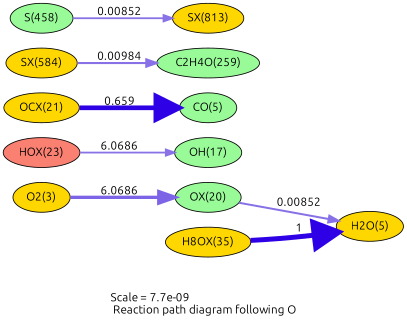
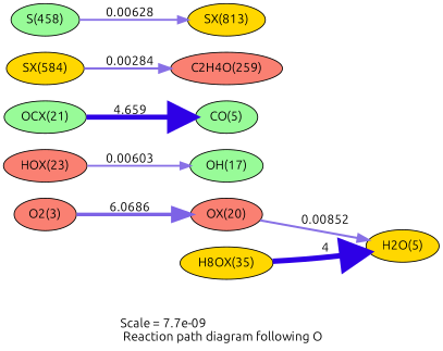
  digraph {
    fontname=Ubuntu
    label="Scale = 7.7e-09\l Reaction path diagram following O"
    rankdir=LR
    node [fillcolor=palegreen fontname=Ubuntu style=filled]
    edge [color="0.7, 0.506, 0.9" fontname=Ubuntu]
-   n1 [fillcolor=gold label="O2(3)"]
-   n2 [label="OX(20)"]
+   n1 [fillcolor=salmon label="O2(3)"]
+   n2 [fillcolor=salmon label="OX(20)"]
    n3 [fillcolor=gold label="H2O(5)"]
    n4 [fillcolor=salmon label="HOX(23)"]
    n5 [label="OH(17)"]
    n6 [fillcolor=gold label="H8OX(35)"]
-   n7 [fillcolor=gold label="OCX(21)"]
+   n7 [label="OCX(21)"]
    n8 [label="CO(5)"]
    n9 [fillcolor=gold label="SX(584)"]
-   n10 [label="C2H4O(259)"]
+   n10 [fillcolor=salmon label="C2H4O(259)"]
    n11 [label="S(458)"]
    n12 [fillcolor=gold label="SX(813)"]
    n1 -> n2 [arrowsize=1.99 color="0.7, 0.569, 0.9" label=" 6.0686" penwidth=3.98]
    n2 -> n3 [arrowsize=1.2 color="0.7, 0.509, 0.9" label=" 0.00852" penwidth=2.4]
-   n4 -> n5 [arrowsize=1.07 label=" 6.0686" penwidth=2.14]
-   n6 -> n3 [arrowsize=3 color="0.7, 1.5, 0.9" label=" 1" penwidth=6]
-   n7 -> n8 [arrowsize=2.84 color="0.7, 1.16, 0.9" label=" 0.659" penwidth=5.68]
-   n9 -> n10 [arrowsize=1.26 color="0.7, 0.51, 0.9" label=" 0.00984" penwidth=2.51]
-   n11 -> n12 [arrowsize=1.09 label=" 0.00852" penwidth=2.17]
+   n4 -> n5 [arrowsize=1.07 label=" 0.00603" penwidth=2.14]
+   n6 -> n3 [arrowsize=3 color="0.7, 1.5, 0.9" label=" 4" penwidth=6]
+   n7 -> n8 [arrowsize=2.84 color="0.7, 1.16, 0.9" label=" 4.659" penwidth=5.68]
+   n9 -> n10 [arrowsize=1.26 color="0.7, 0.51, 0.9" label=" 0.00284" penwidth=2.51]
+   n11 -> n12 [arrowsize=1.09 label=" 0.00628" penwidth=2.17]
  }
